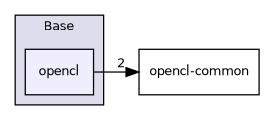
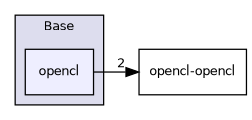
  digraph {
    compound=true
    rankdir=LR
    node [fontname=Helvetica fontsize=10 shape=box]
    n1 [fillcolor="#eeeeff" label=opencl pencolor=black style=filled]
-   n2 [label="opencl-common"]
+   n2 [label="opencl-opencl"]
    subgraph cluster_1 {
      bgcolor="#ddddee"
      fontname=Helvetica
      fontsize=10
      label=Base
      pencolor=black
      n1
    }
    n1 -> n2 [headlabel=2 labeldistance=1.5 labelfontname=Helvetica labelfontsize=10]
  }
